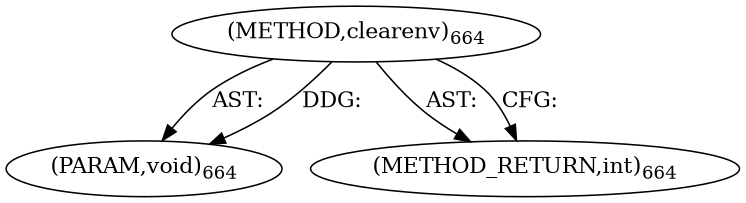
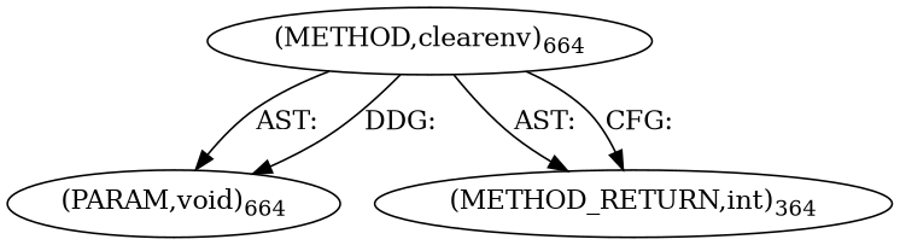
  digraph {
    n1 [label=<(METHOD,clearenv)<SUB>664</SUB>>]
    n2 [label=<(PARAM,void)<SUB>664</SUB>>]
-   n3 [label=<(METHOD_RETURN,int)<SUB>664</SUB>>]
+   n3 [label=<(METHOD_RETURN,int)<SUB>364</SUB>>]
    n1 -> n2 [label="AST: "]
    n1 -> n2 [label="DDG: "]
    n1 -> n3 [label="AST: "]
    n1 -> n3 [label="CFG: "]
  }
